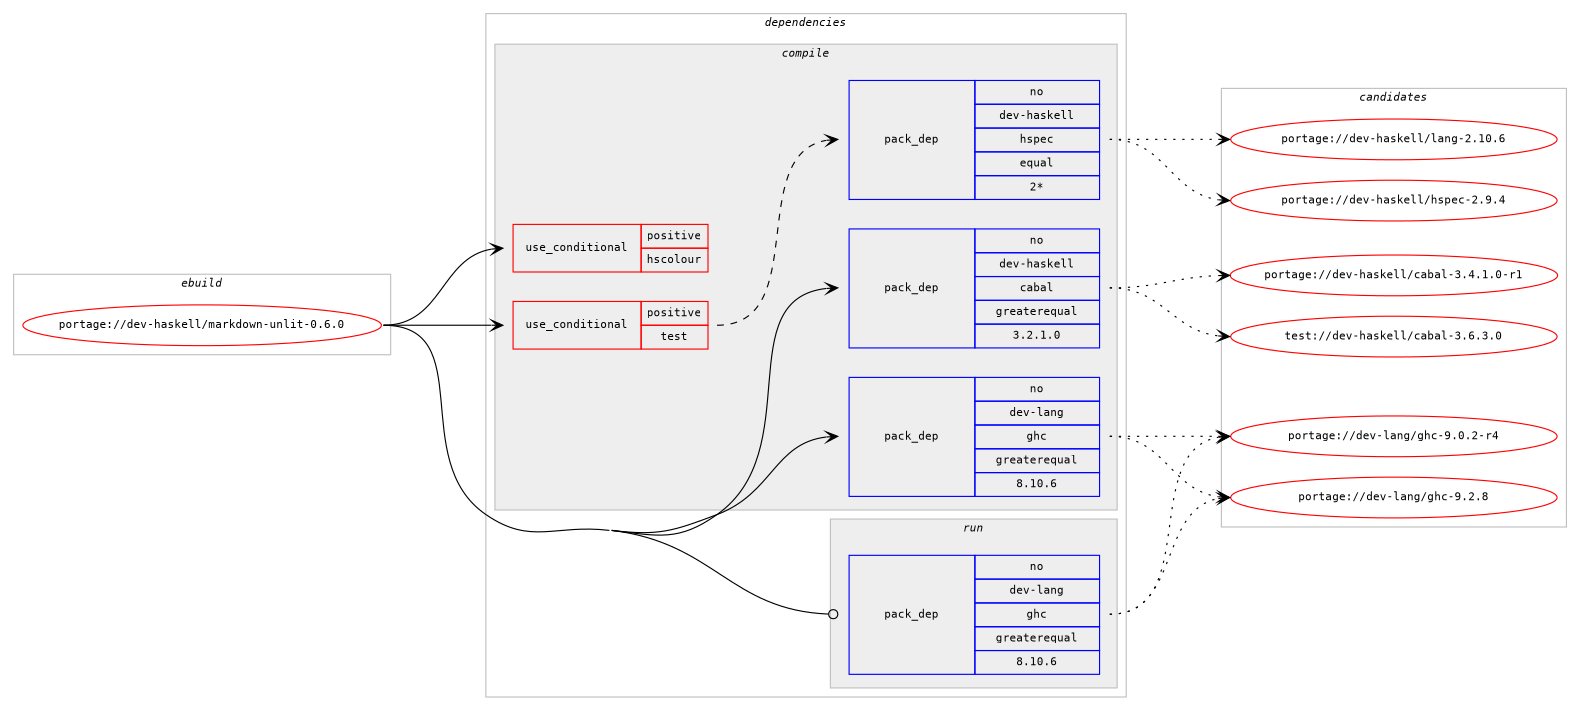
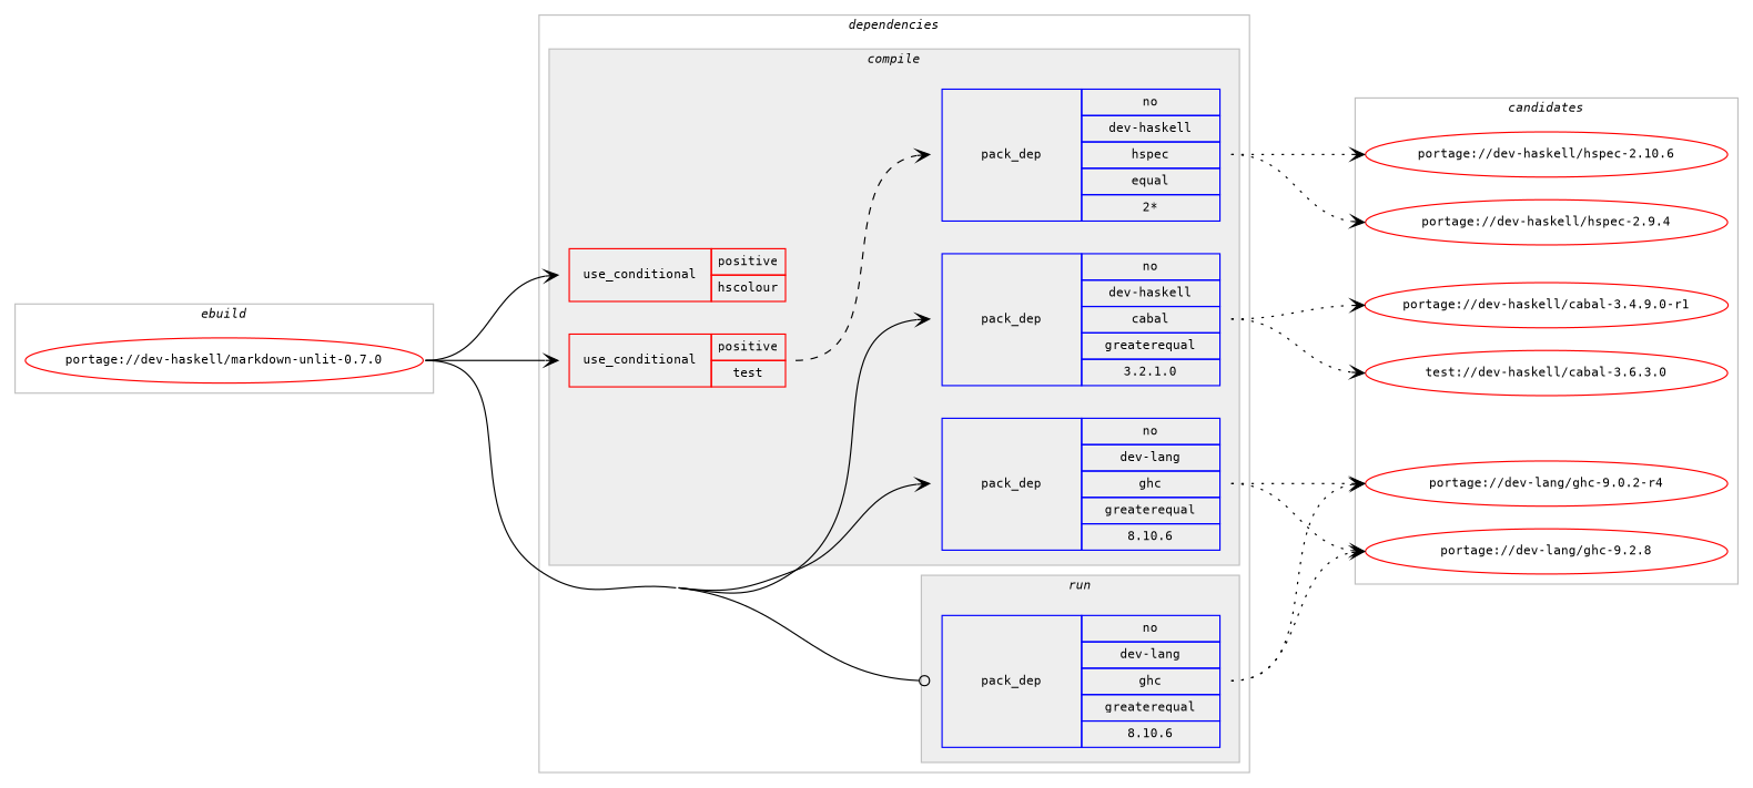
  digraph {
    compound=true
    concentrate=true
    fontname="DejaVu Sans Mono"
    fontsize=10
    newrank=true
    rankdir=LR
    ranksep=1.5
    node [color=red fontname="DejaVu Sans Mono" fontsize=10]
    edge [arrowhead=vee fontname="DejaVu Sans Mono" headport=w style=dotted tailport=e weight=100]
-   n1 [label="portage://dev-haskell/markdown-unlit-0.6.0" width=4]
+   n1 [label="portage://dev-haskell/markdown-unlit-0.7.0" width=4]
    n2 [label=<<TABLE BORDER="0" CELLBORDER="1" CELLSPACING="0" CELLPADDING="4"><TR><TD ROWSPAN="3" CELLPADDING="10">use_conditional</TD></TR><TR><TD>positive</TD></TR><TR><TD>hscolour</TD></TR></TABLE>> shape=none]
    n3 [color=blue label=<<TABLE BORDER="0" CELLBORDER="1" CELLSPACING="0" CELLPADDING="4" WIDTH="220"><TR><TD ROWSPAN="6" CELLPADDING="30">pack_dep</TD></TR><TR><TD WIDTH="110">no</TD></TR><TR><TD>dev-haskell</TD></TR><TR><TD>hspec</TD></TR><TR><TD>equal</TD></TR><TR><TD>2*</TD></TR></TABLE>> shape=none]
    n4 [label=<<TABLE BORDER="0" CELLBORDER="1" CELLSPACING="0" CELLPADDING="4"><TR><TD ROWSPAN="3" CELLPADDING="10">use_conditional</TD></TR><TR><TD>positive</TD></TR><TR><TD>test</TD></TR></TABLE>> shape=none]
    n5 [color=blue label=<<TABLE BORDER="0" CELLBORDER="1" CELLSPACING="0" CELLPADDING="4" WIDTH="220"><TR><TD ROWSPAN="6" CELLPADDING="30">pack_dep</TD></TR><TR><TD WIDTH="110">no</TD></TR><TR><TD>dev-haskell</TD></TR><TR><TD>cabal</TD></TR><TR><TD>greaterequal</TD></TR><TR><TD>3.2.1.0</TD></TR></TABLE>> shape=none]
    n6 [color=blue label=<<TABLE BORDER="0" CELLBORDER="1" CELLSPACING="0" CELLPADDING="4" WIDTH="220"><TR><TD ROWSPAN="6" CELLPADDING="30">pack_dep</TD></TR><TR><TD WIDTH="110">no</TD></TR><TR><TD>dev-lang</TD></TR><TR><TD>ghc</TD></TR><TR><TD>greaterequal</TD></TR><TR><TD>8.10.6</TD></TR></TABLE>> shape=none]
    n7 [color=blue label=<<TABLE BORDER="0" CELLBORDER="1" CELLSPACING="0" CELLPADDING="4" WIDTH="220"><TR><TD ROWSPAN="6" CELLPADDING="30">pack_dep</TD></TR><TR><TD WIDTH="110">no</TD></TR><TR><TD>dev-lang</TD></TR><TR><TD>ghc</TD></TR><TR><TD>greaterequal</TD></TR><TR><TD>8.10.6</TD></TR></TABLE>> shape=none]
-   n8 [label="portage://dev-haskell/lang-2.10.6" width=4]
+   n8 [label="portage://dev-haskell/hspec-2.10.6" width=4]
    n9 [label="portage://dev-haskell/hspec-2.9.4" width=4]
-   n10 [label="portage://dev-haskell/cabal-3.4.1.0-r1" width=4]
+   n10 [label="portage://dev-haskell/cabal-3.4.9.0-r1" width=4]
    n11 [label="test://dev-haskell/cabal-3.6.3.0" width=4]
    n12 [label="portage://dev-lang/ghc-9.0.2-r4" width=4]
    n13 [label="portage://dev-lang/ghc-9.2.8" width=4]
    subgraph cluster_1 {
      color=gray
      label=<<i>ebuild</i>>
      rank=same
      n1
    }
    subgraph cluster_2 {
      color=gray
      label=<<i>dependencies</i>>
      subgraph cluster_3 {
        color=gray
        fillcolor="#eeeeee"
        label=<<i>compile</i>>
        style=filled
        subgraph sub_4 {
          color=gray
          fillcolor="#eeeeee"
          label=<<i>compile</i>>
          style=filled
          n2
        }
        subgraph sub_5 {
          color=gray
          fillcolor="#eeeeee"
          label=<<i>compile</i>>
          style=filled
          n4
          subgraph sub_6 {
            color=gray
            fillcolor="#eeeeee"
            label=<<i>compile</i>>
            style=filled
            n3
          }
        }
        subgraph sub_7 {
          color=gray
          fillcolor="#eeeeee"
          label=<<i>compile</i>>
          style=filled
          n5
        }
        subgraph sub_8 {
          color=gray
          fillcolor="#eeeeee"
          label=<<i>compile</i>>
          style=filled
          n6
        }
      }
      subgraph cluster_9 {
        color=gray
        fillcolor="#eeeeee"
        label=<<i>compile and run</i>>
        style=filled
      }
      subgraph cluster_10 {
        color=gray
        fillcolor="#eeeeee"
        label=<<i>run</i>>
        style=filled
        subgraph sub_11 {
          color=gray
          fillcolor="#eeeeee"
          label=<<i>run</i>>
          style=filled
          n7
        }
      }
    }
    subgraph cluster_12 {
      color=gray
      label=<<i>candidates</i>>
      rank=same
      subgraph sub_13 {
        color=black
        label=<<i>candidates</i>>
        nodesep=1
        rank=same
        n8
        n9
      }
      subgraph sub_14 {
        color=black
        label=<<i>candidates</i>>
        nodesep=1
        rank=same
        n10
        n11
      }
      subgraph sub_15 {
        color=black
        label=<<i>candidates</i>>
        nodesep=1
        rank=same
        n12
        n13
      }
      subgraph sub_16 {
        color=black
        label=<<i>candidates</i>>
        nodesep=1
        rank=same
        n12
        n13
      }
    }
    n1 -> n2 [style=solid weight=20]
    n1 -> n4 [style=solid weight=20]
    n1 -> n5 [style=solid weight=20]
    n1 -> n6 [style=solid weight=20]
    n1 -> n7 [arrowhead=odot style=solid weight=20]
    n3 -> n8
    n3 -> n9
    n4 -> n3 [style=dashed weight=20]
    n5 -> n10
    n5 -> n11
    n6 -> n12
    n6 -> n13
    n7 -> n12
    n7 -> n13
  }
